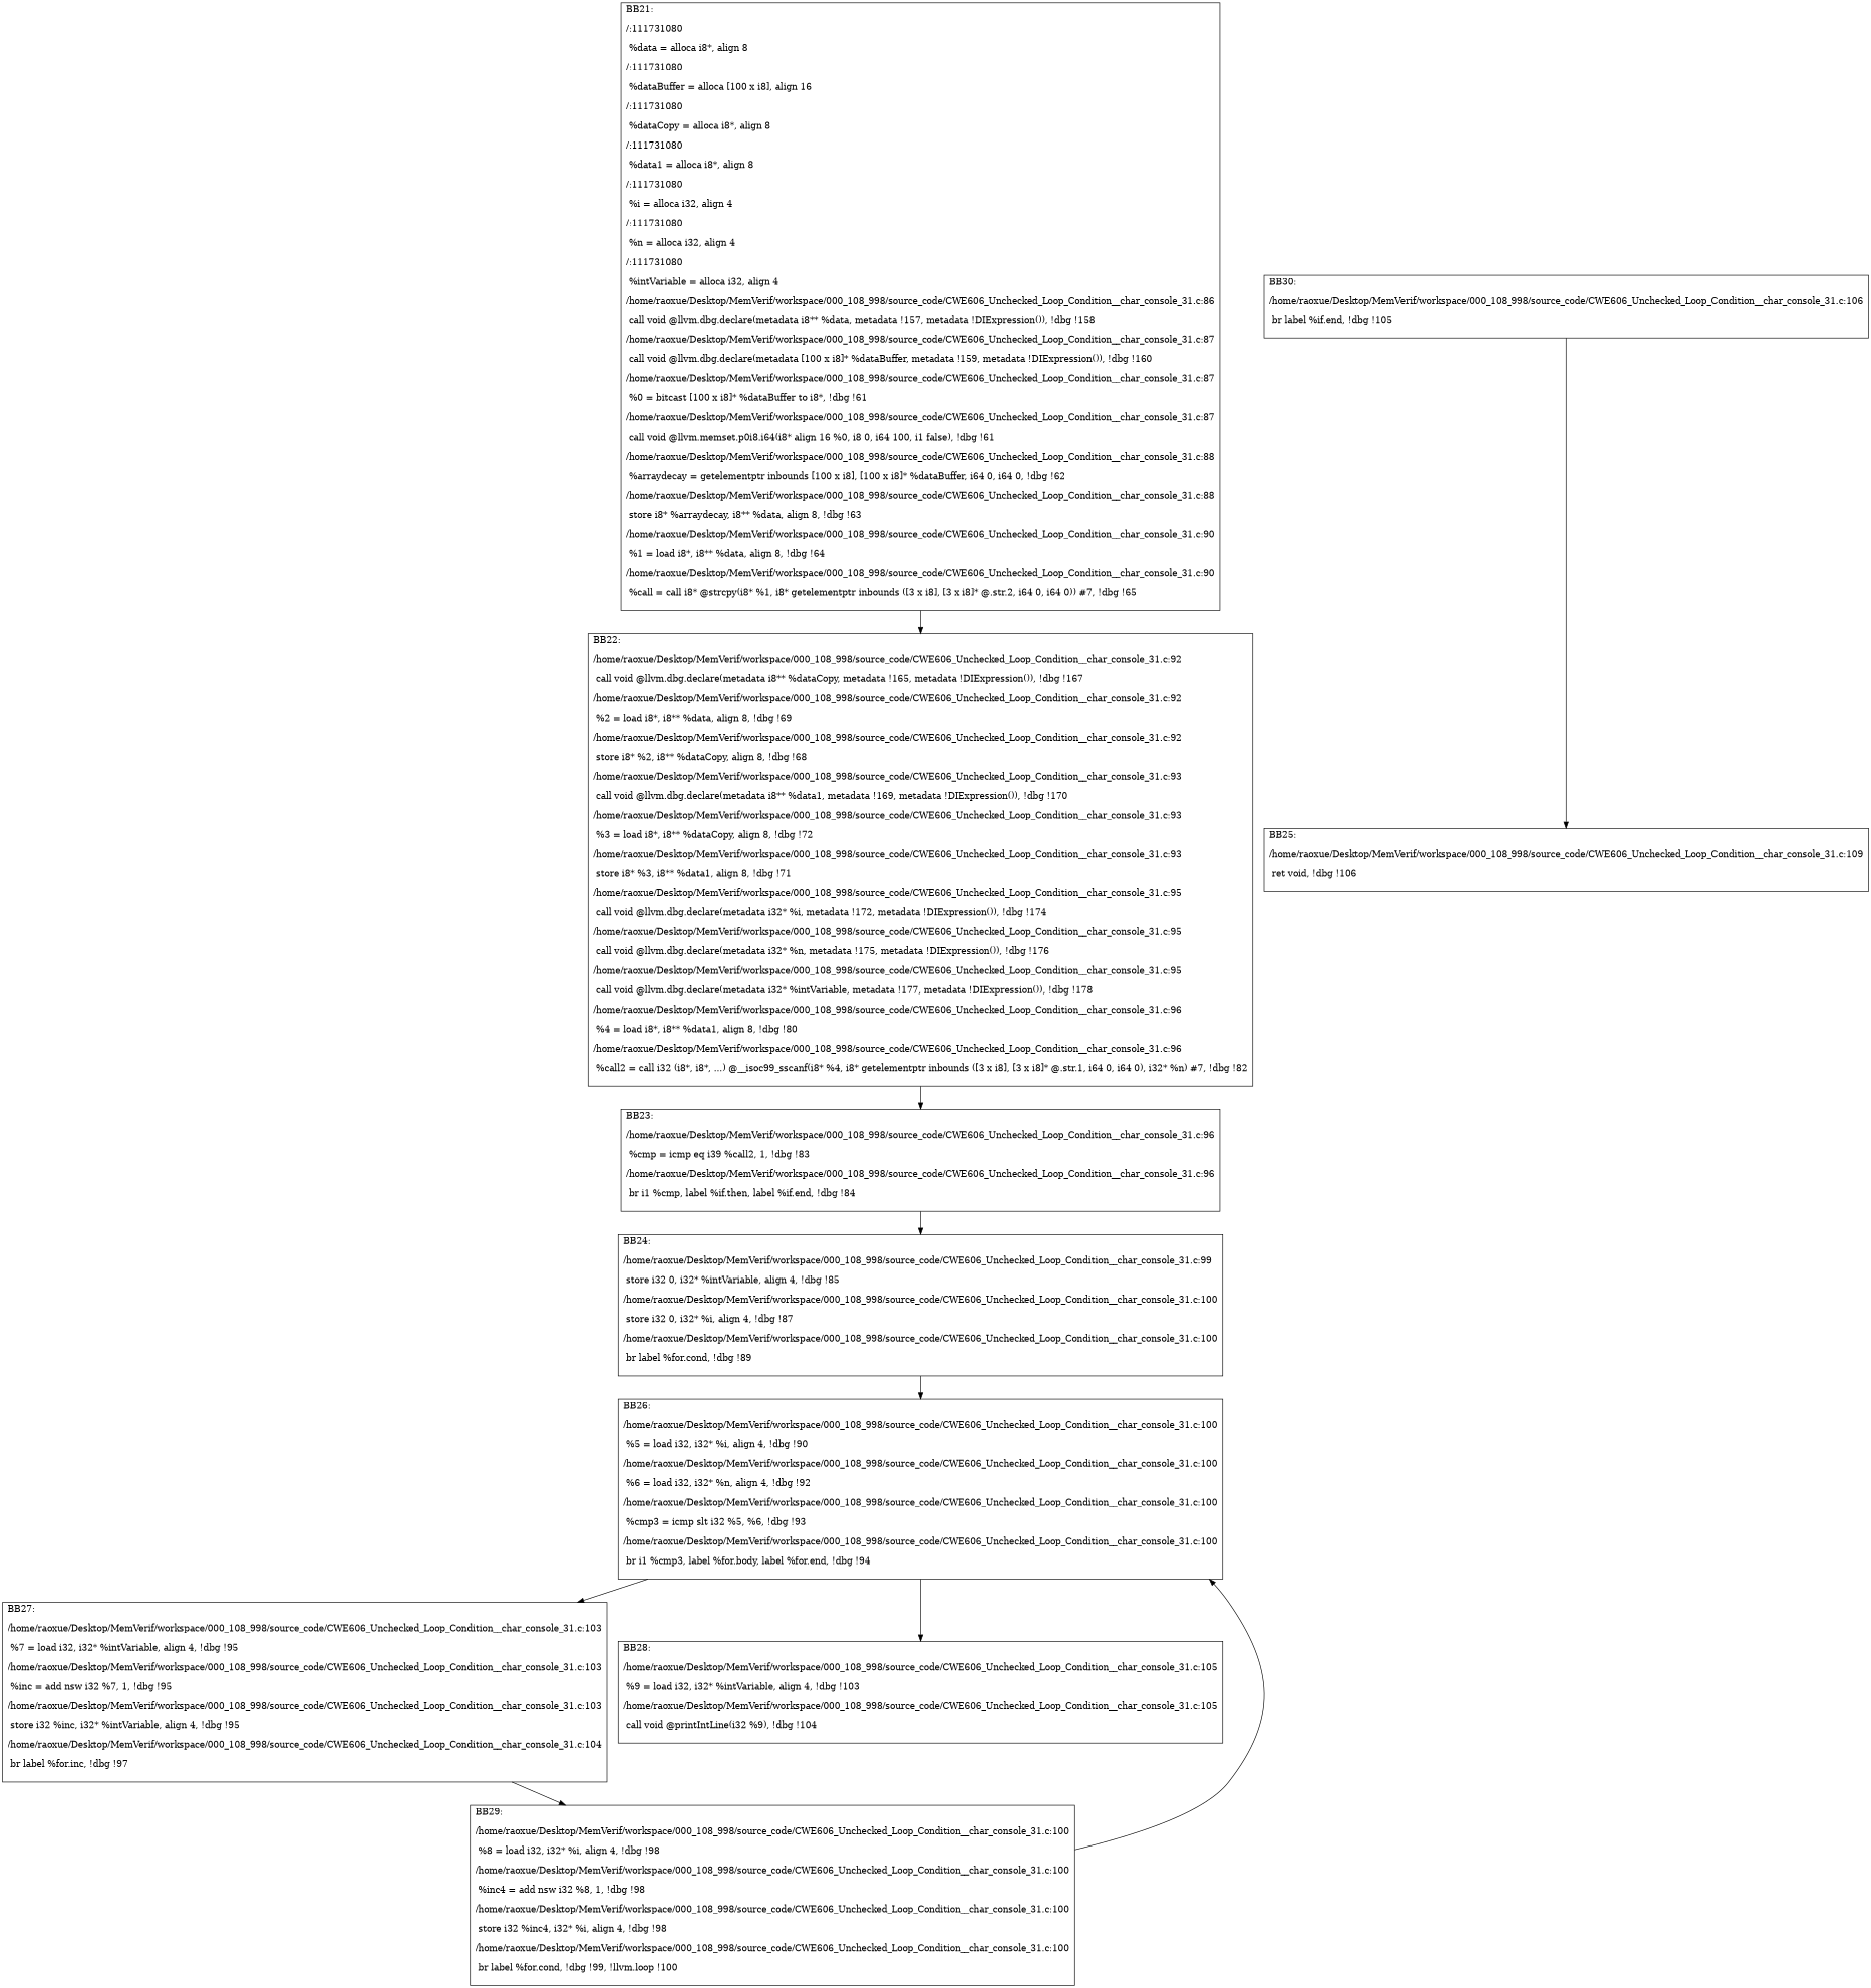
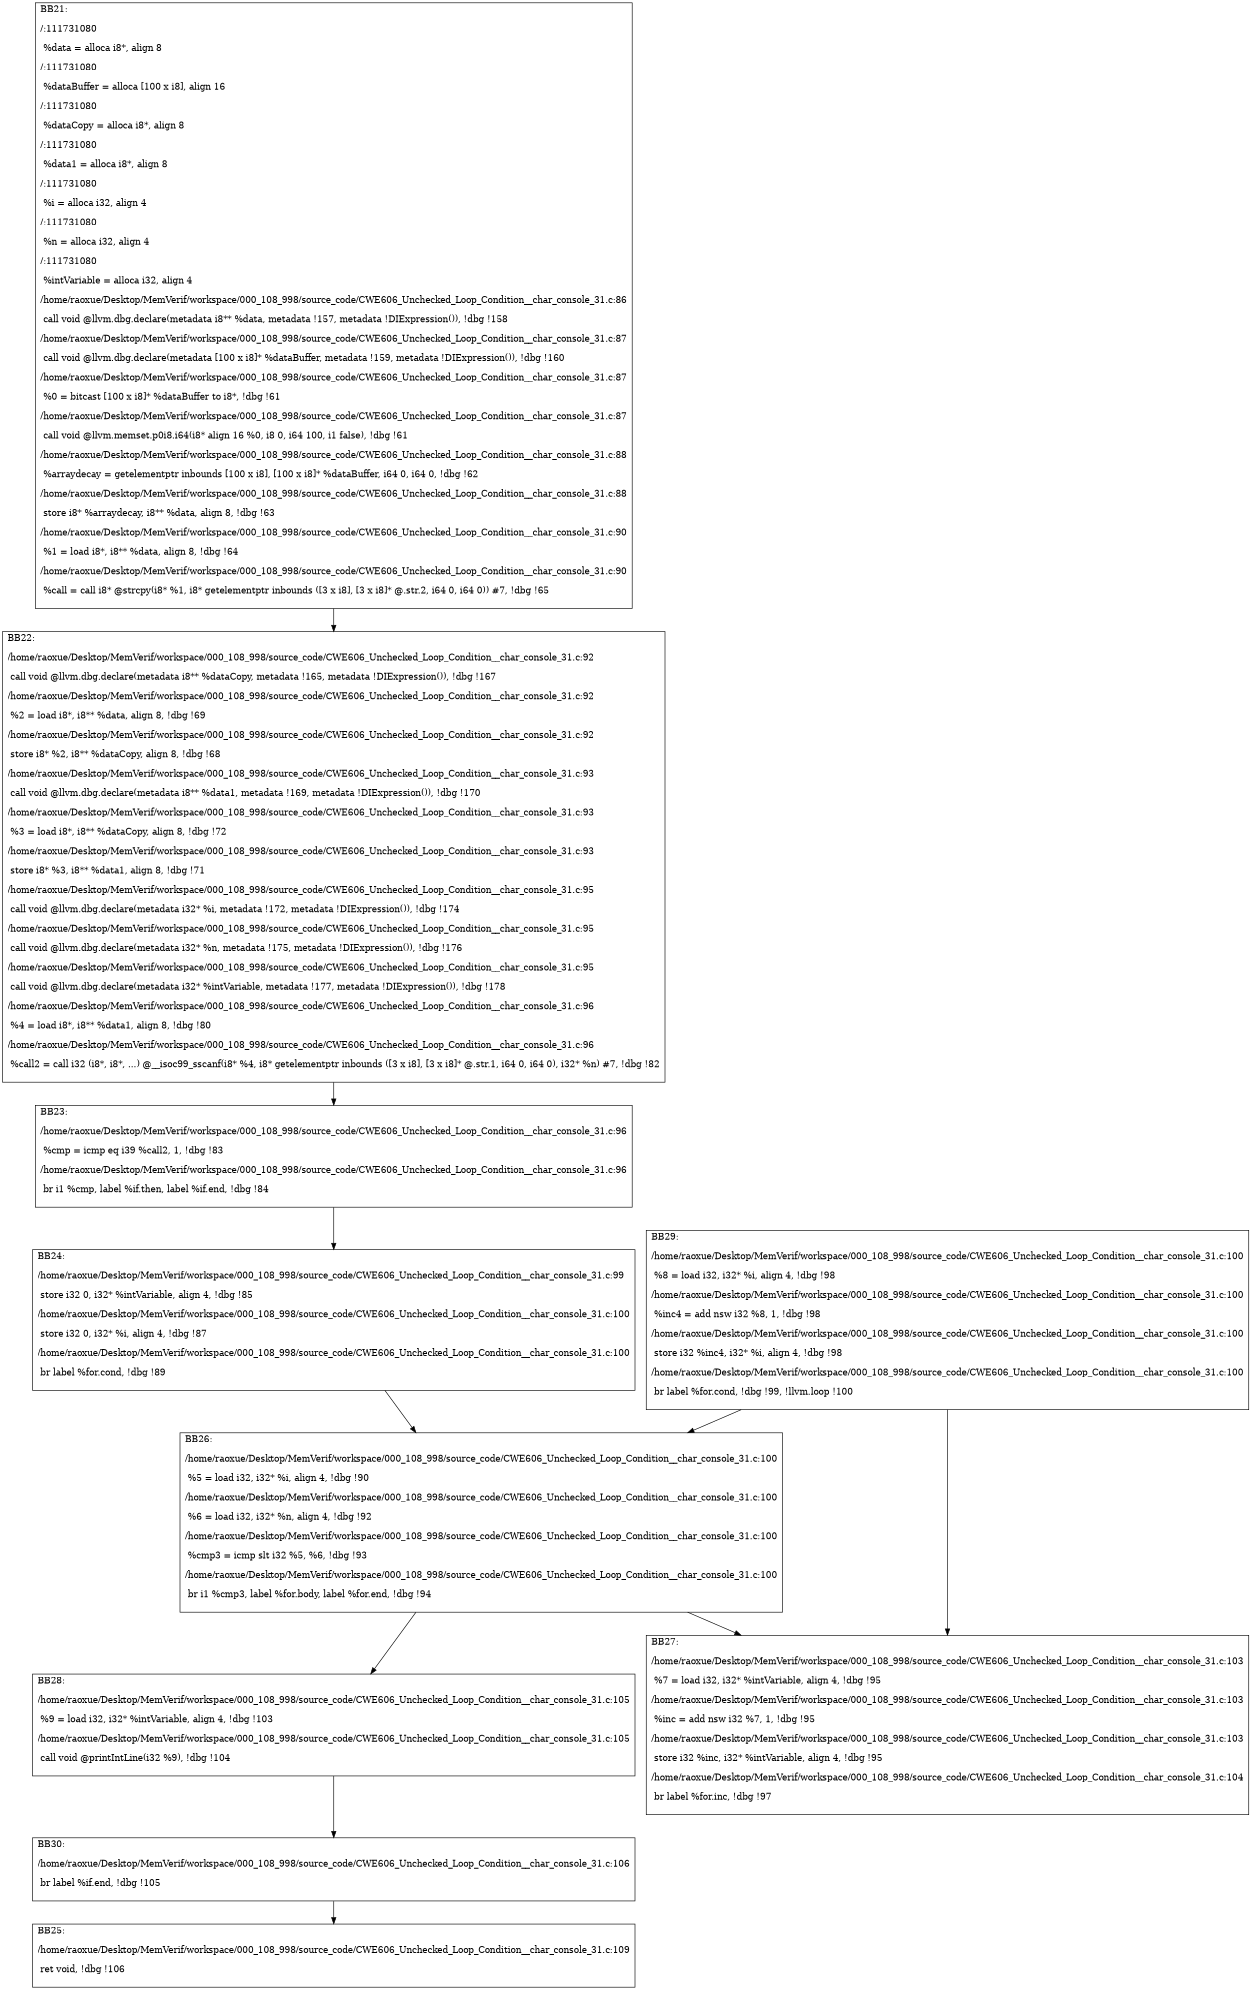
  digraph {
    node [shape=record]
    n1 [label="{BB21:\l\l/:111731080\l\n  %data = alloca i8*, align 8\l\n/:111731080\l\n  %dataBuffer = alloca [100 x i8], align 16\l\n/:111731080\l\n  %dataCopy = alloca i8*, align 8\l\n/:111731080\l\n  %data1 = alloca i8*, align 8\l\n/:111731080\l\n  %i = alloca i32, align 4\l\n/:111731080\l\n  %n = alloca i32, align 4\l\n/:111731080\l\n  %intVariable = alloca i32, align 4\l\n/home/raoxue/Desktop/MemVerif/workspace/000_108_998/source_code/CWE606_Unchecked_Loop_Condition__char_console_31.c:86\l\n  call void @llvm.dbg.declare(metadata i8** %data, metadata !157, metadata !DIExpression()), !dbg !158\l\n/home/raoxue/Desktop/MemVerif/workspace/000_108_998/source_code/CWE606_Unchecked_Loop_Condition__char_console_31.c:87\l\n  call void @llvm.dbg.declare(metadata [100 x i8]* %dataBuffer, metadata !159, metadata !DIExpression()), !dbg !160\l\n/home/raoxue/Desktop/MemVerif/workspace/000_108_998/source_code/CWE606_Unchecked_Loop_Condition__char_console_31.c:87\l\n  %0 = bitcast [100 x i8]* %dataBuffer to i8*, !dbg !61\l\n/home/raoxue/Desktop/MemVerif/workspace/000_108_998/source_code/CWE606_Unchecked_Loop_Condition__char_console_31.c:87\l\n  call void @llvm.memset.p0i8.i64(i8* align 16 %0, i8 0, i64 100, i1 false), !dbg !61\l\n/home/raoxue/Desktop/MemVerif/workspace/000_108_998/source_code/CWE606_Unchecked_Loop_Condition__char_console_31.c:88\l\n  %arraydecay = getelementptr inbounds [100 x i8], [100 x i8]* %dataBuffer, i64 0, i64 0, !dbg !62\l\n/home/raoxue/Desktop/MemVerif/workspace/000_108_998/source_code/CWE606_Unchecked_Loop_Condition__char_console_31.c:88\l\n  store i8* %arraydecay, i8** %data, align 8, !dbg !63\l\n/home/raoxue/Desktop/MemVerif/workspace/000_108_998/source_code/CWE606_Unchecked_Loop_Condition__char_console_31.c:90\l\n  %1 = load i8*, i8** %data, align 8, !dbg !64\l\n/home/raoxue/Desktop/MemVerif/workspace/000_108_998/source_code/CWE606_Unchecked_Loop_Condition__char_console_31.c:90\l\n  %call = call i8* @strcpy(i8* %1, i8* getelementptr inbounds ([3 x i8], [3 x i8]* @.str.2, i64 0, i64 0)) #7, !dbg !65\l\n}"]
    n2 [label="{BB22:\l\l/home/raoxue/Desktop/MemVerif/workspace/000_108_998/source_code/CWE606_Unchecked_Loop_Condition__char_console_31.c:92\l\n  call void @llvm.dbg.declare(metadata i8** %dataCopy, metadata !165, metadata !DIExpression()), !dbg !167\l\n/home/raoxue/Desktop/MemVerif/workspace/000_108_998/source_code/CWE606_Unchecked_Loop_Condition__char_console_31.c:92\l\n  %2 = load i8*, i8** %data, align 8, !dbg !69\l\n/home/raoxue/Desktop/MemVerif/workspace/000_108_998/source_code/CWE606_Unchecked_Loop_Condition__char_console_31.c:92\l\n  store i8* %2, i8** %dataCopy, align 8, !dbg !68\l\n/home/raoxue/Desktop/MemVerif/workspace/000_108_998/source_code/CWE606_Unchecked_Loop_Condition__char_console_31.c:93\l\n  call void @llvm.dbg.declare(metadata i8** %data1, metadata !169, metadata !DIExpression()), !dbg !170\l\n/home/raoxue/Desktop/MemVerif/workspace/000_108_998/source_code/CWE606_Unchecked_Loop_Condition__char_console_31.c:93\l\n  %3 = load i8*, i8** %dataCopy, align 8, !dbg !72\l\n/home/raoxue/Desktop/MemVerif/workspace/000_108_998/source_code/CWE606_Unchecked_Loop_Condition__char_console_31.c:93\l\n  store i8* %3, i8** %data1, align 8, !dbg !71\l\n/home/raoxue/Desktop/MemVerif/workspace/000_108_998/source_code/CWE606_Unchecked_Loop_Condition__char_console_31.c:95\l\n  call void @llvm.dbg.declare(metadata i32* %i, metadata !172, metadata !DIExpression()), !dbg !174\l\n/home/raoxue/Desktop/MemVerif/workspace/000_108_998/source_code/CWE606_Unchecked_Loop_Condition__char_console_31.c:95\l\n  call void @llvm.dbg.declare(metadata i32* %n, metadata !175, metadata !DIExpression()), !dbg !176\l\n/home/raoxue/Desktop/MemVerif/workspace/000_108_998/source_code/CWE606_Unchecked_Loop_Condition__char_console_31.c:95\l\n  call void @llvm.dbg.declare(metadata i32* %intVariable, metadata !177, metadata !DIExpression()), !dbg !178\l\n/home/raoxue/Desktop/MemVerif/workspace/000_108_998/source_code/CWE606_Unchecked_Loop_Condition__char_console_31.c:96\l\n  %4 = load i8*, i8** %data1, align 8, !dbg !80\l\n/home/raoxue/Desktop/MemVerif/workspace/000_108_998/source_code/CWE606_Unchecked_Loop_Condition__char_console_31.c:96\l\n  %call2 = call i32 (i8*, i8*, ...) @__isoc99_sscanf(i8* %4, i8* getelementptr inbounds ([3 x i8], [3 x i8]* @.str.1, i64 0, i64 0), i32* %n) #7, !dbg !82\l\n}"]
    n3 [label="{BB23:\l\l/home/raoxue/Desktop/MemVerif/workspace/000_108_998/source_code/CWE606_Unchecked_Loop_Condition__char_console_31.c:96\l\n  %cmp = icmp eq i39 %call2, 1, !dbg !83\l\n/home/raoxue/Desktop/MemVerif/workspace/000_108_998/source_code/CWE606_Unchecked_Loop_Condition__char_console_31.c:96\l\n  br i1 %cmp, label %if.then, label %if.end, !dbg !84\l\n}"]
    n4 [label="{BB24:\l\l/home/raoxue/Desktop/MemVerif/workspace/000_108_998/source_code/CWE606_Unchecked_Loop_Condition__char_console_31.c:99\l\n  store i32 0, i32* %intVariable, align 4, !dbg !85\l\n/home/raoxue/Desktop/MemVerif/workspace/000_108_998/source_code/CWE606_Unchecked_Loop_Condition__char_console_31.c:100\l\n  store i32 0, i32* %i, align 4, !dbg !87\l\n/home/raoxue/Desktop/MemVerif/workspace/000_108_998/source_code/CWE606_Unchecked_Loop_Condition__char_console_31.c:100\l\n  br label %for.cond, !dbg !89\l\n}"]
    n5 [label="{BB26:\l\l/home/raoxue/Desktop/MemVerif/workspace/000_108_998/source_code/CWE606_Unchecked_Loop_Condition__char_console_31.c:100\l\n  %5 = load i32, i32* %i, align 4, !dbg !90\l\n/home/raoxue/Desktop/MemVerif/workspace/000_108_998/source_code/CWE606_Unchecked_Loop_Condition__char_console_31.c:100\l\n  %6 = load i32, i32* %n, align 4, !dbg !92\l\n/home/raoxue/Desktop/MemVerif/workspace/000_108_998/source_code/CWE606_Unchecked_Loop_Condition__char_console_31.c:100\l\n  %cmp3 = icmp slt i32 %5, %6, !dbg !93\l\n/home/raoxue/Desktop/MemVerif/workspace/000_108_998/source_code/CWE606_Unchecked_Loop_Condition__char_console_31.c:100\l\n  br i1 %cmp3, label %for.body, label %for.end, !dbg !94\l\n}"]
    n6 [label="{BB25:\l\l/home/raoxue/Desktop/MemVerif/workspace/000_108_998/source_code/CWE606_Unchecked_Loop_Condition__char_console_31.c:109\l\n  ret void, !dbg !106\l\n}"]
    n7 [label="{BB27:\l\l/home/raoxue/Desktop/MemVerif/workspace/000_108_998/source_code/CWE606_Unchecked_Loop_Condition__char_console_31.c:103\l\n  %7 = load i32, i32* %intVariable, align 4, !dbg !95\l\n/home/raoxue/Desktop/MemVerif/workspace/000_108_998/source_code/CWE606_Unchecked_Loop_Condition__char_console_31.c:103\l\n  %inc = add nsw i32 %7, 1, !dbg !95\l\n/home/raoxue/Desktop/MemVerif/workspace/000_108_998/source_code/CWE606_Unchecked_Loop_Condition__char_console_31.c:103\l\n  store i32 %inc, i32* %intVariable, align 4, !dbg !95\l\n/home/raoxue/Desktop/MemVerif/workspace/000_108_998/source_code/CWE606_Unchecked_Loop_Condition__char_console_31.c:104\l\n  br label %for.inc, !dbg !97\l\n}"]
    n8 [label="{BB28:\l\l/home/raoxue/Desktop/MemVerif/workspace/000_108_998/source_code/CWE606_Unchecked_Loop_Condition__char_console_31.c:105\l\n  %9 = load i32, i32* %intVariable, align 4, !dbg !103\l\n/home/raoxue/Desktop/MemVerif/workspace/000_108_998/source_code/CWE606_Unchecked_Loop_Condition__char_console_31.c:105\l\n  call void @printIntLine(i32 %9), !dbg !104\l\n}"]
    n9 [label="{BB29:\l\l/home/raoxue/Desktop/MemVerif/workspace/000_108_998/source_code/CWE606_Unchecked_Loop_Condition__char_console_31.c:100\l\n  %8 = load i32, i32* %i, align 4, !dbg !98\l\n/home/raoxue/Desktop/MemVerif/workspace/000_108_998/source_code/CWE606_Unchecked_Loop_Condition__char_console_31.c:100\l\n  %inc4 = add nsw i32 %8, 1, !dbg !98\l\n/home/raoxue/Desktop/MemVerif/workspace/000_108_998/source_code/CWE606_Unchecked_Loop_Condition__char_console_31.c:100\l\n  store i32 %inc4, i32* %i, align 4, !dbg !98\l\n/home/raoxue/Desktop/MemVerif/workspace/000_108_998/source_code/CWE606_Unchecked_Loop_Condition__char_console_31.c:100\l\n  br label %for.cond, !dbg !99, !llvm.loop !100\l\n}"]
    n10 [label="{BB30:\l\l/home/raoxue/Desktop/MemVerif/workspace/000_108_998/source_code/CWE606_Unchecked_Loop_Condition__char_console_31.c:106\l\n  br label %if.end, !dbg !105\l\n}"]
    n1 -> n2
    n2 -> n3
    n3 -> n4
    n4 -> n5
    n5 -> n7
    n5 -> n8
-   n7 -> n9
+   n9 -> n7
+   n8 -> n10
    n9 -> n5
    n10 -> n6
  }
